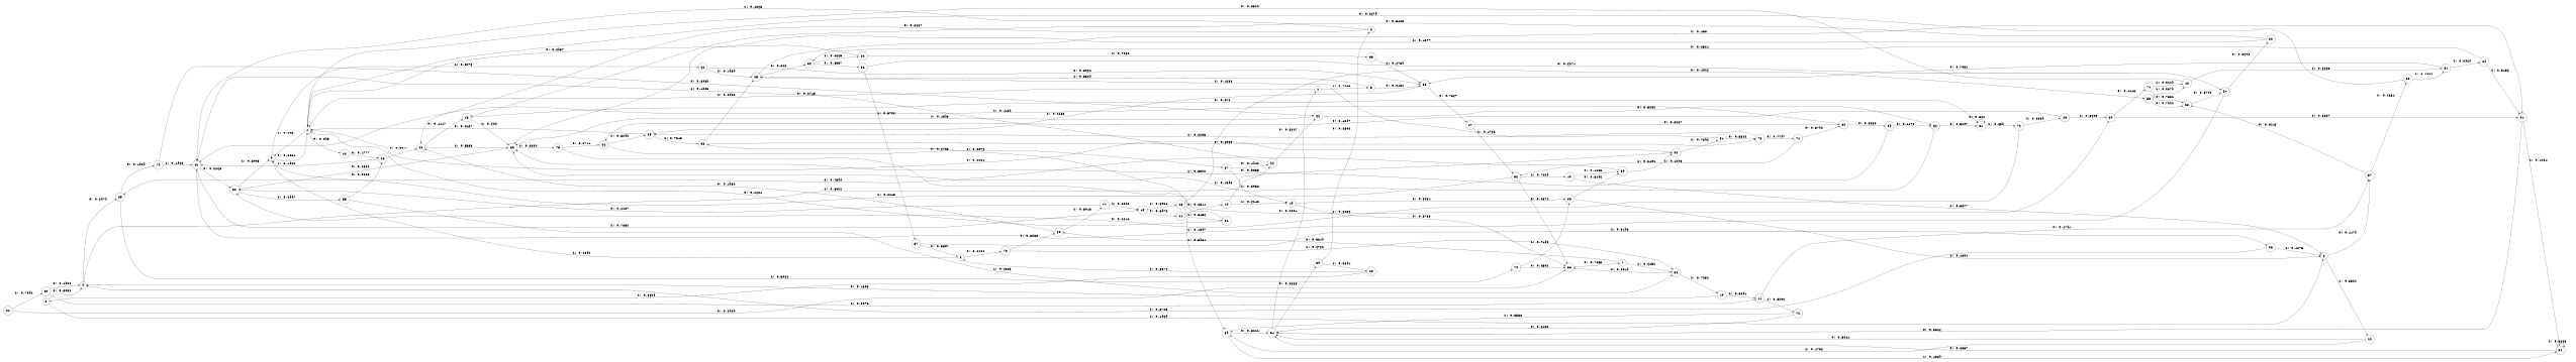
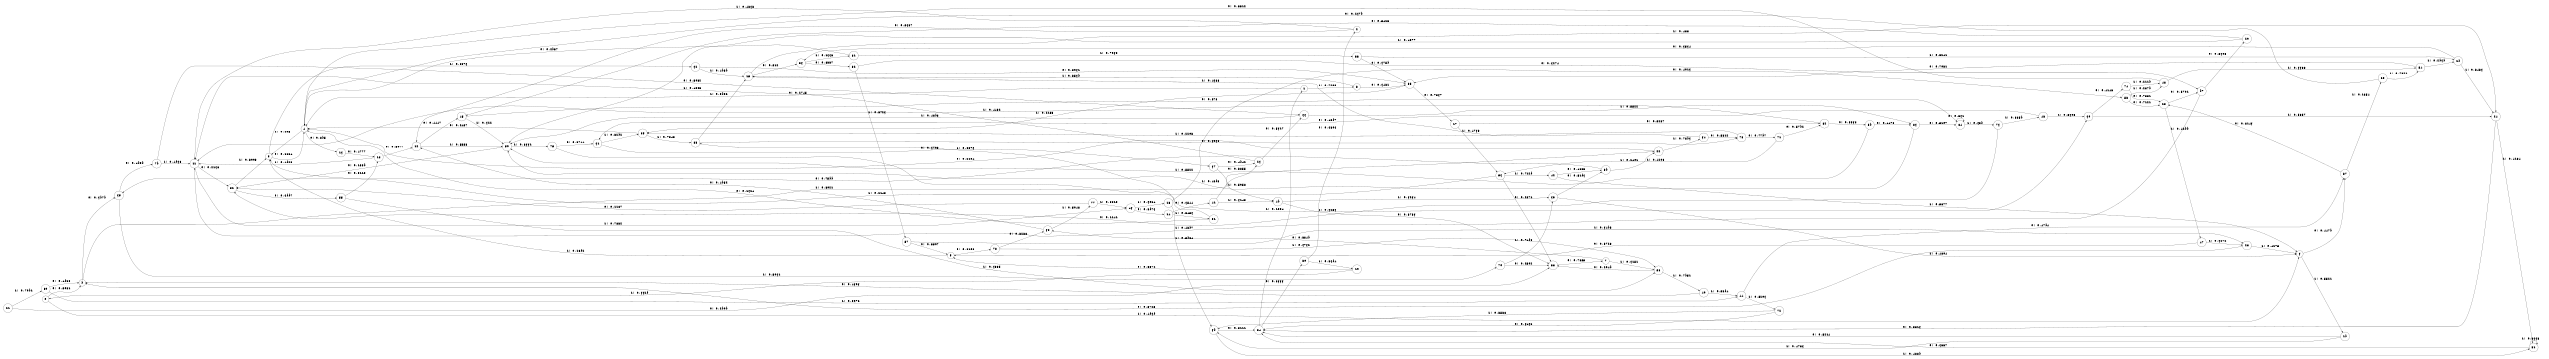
  digraph {
    fontname="DejaVu Sans Mono"
    rankdir=LR
    node [fontname="DejaVu Sans Mono" fontsize=24 shape=circle]
    edge [fontname="DejaVu Sans Mono" fontsize=24]
    0
    9
    6
    65
    22
    37
    19
    79
    70
    4
    64
    23
    25
    69
    34
    1
    3
    16
    8
    35
    15
    18
    62
    17
    85
    36
    24
    2
    12
    11
    45
    50
    52
    46
    84
    75
    55
    13
    14
    82
    56
    83
    32
    81
    31
    21
    38
    80
    5
    78
    68
    58
    77
    40
    54
    n56 [label=97]
+   47
    30
    7
    44
    66
    63
    73
    10
    53
    41
    51
    76
    61
    60
    48
    26
    49
    57
    33
    59
    42
    86
    39
    20
    72
    71
    29
    28
    43
    67
    74
    0 -> 9 [label="0: 0.5031   "]
    0 -> 6 [label="1: 0.4969   "]
    9 -> 65 [label="0: 0.6979   "]
    9 -> 22 [label="1: 0.3021   "]
    6 -> 37 [label="0: 0.4479   "]
    6 -> 19 [label="1: 0.5521   "]
    65 -> 79 [label="0: 0.4939   "]
    65 -> 70 [label="1: 0.5061   "]
    22 -> 4 [label="0: 0.2104   "]
    22 -> 64 [label="1: 0.7896   "]
    37 -> 23 [label="1: 0.1854   "]
    37 -> 25 [label="0: 0.8146   "]
    19 -> 69 [label="1: 0.4786   "]
    19 -> 34 [label="0: 0.5214   "]
    79 -> 11 [label="1: 0.4968   "]
    79 -> 66 [label="0: 0.5032   "]
    70 -> 38 [label="0: 0.2502   "]
    70 -> 63 [label="1: 0.7498   "]
    4 -> 16 [label="0: 0.895    "]
    4 -> 8 [label="1: 0.105    "]
    64 -> 15 [label="1: 0.4688   "]
    64 -> 73 [label="0: 0.5312   "]
    23 -> 4 [label="0: 0.2679   "]
    23 -> 54 [label="1: 0.7321   "]
    25 -> n56 [label="0: 0.5701   "]
+   25 -> 47 [label="1: 0.4299   "]
    69 -> 34 [label="0: 0.5111   "]
    69 -> 31 [label="1: 0.4889   "]
    34 -> 1 [label="1: 0.1334   "]
    34 -> 30 [label="0: 0.8666   "]
    1 -> 4 [label="0: 0.2745   "]
    1 -> 3 [label="1: 0.7255   "]
    3 -> 35 [label="0: 0.6431   "]
    3 -> 15 [label="1: 0.3569   "]
    16 -> 18 [label="0: 0.4777   "]
    8 -> 4 [label="0: 0.1124   "]
    8 -> 62 [label="1: 0.8876   "]
    35 -> 17 [label="0: 0.7867   "]
    35 -> 85 [label="1: 0.2133   "]
    15 -> 36 [label="0: 0.512    "]
    15 -> 24 [label="1: 0.488    "]
    18 -> 12 [label="0: 0.5077   "]
    18 -> 11 [label="1: 0.4923   "]
    62 -> 35 [label="0: 0.5061   "]
    62 -> 15 [label="1: 0.4939   "]
    17 -> 82 [label="0: 0.5237   "]
    17 -> 56 [label="1: 0.4763   "]
    85 -> 4 [label="0: 0.2457   "]
    85 -> 83 [label="1: 0.7543   "]
    36 -> 32 [label="0: 0.8337   "]
    36 -> 81 [label="1: 0.1663   "]
    24 -> 34 [label="0: 0.5816   "]
    24 -> 31 [label="1: 0.4184   "]
    2 -> 12 [label="0: 0.5637   "]
    2 -> 11 [label="1: 0.4363   "]
    12 -> 45 [label="0: 0.4447   "]
    12 -> 50 [label="1: 0.5553   "]
    11 -> 52 [label="0: 0.2168   "]
    11 -> 46 [label="1: 0.7832   "]
    45 -> 50 [label="1: 0.622    "]
    45 -> 84 [label="0: 0.378    "]
    50 -> 52 [label="0: 0.1339   "]
    50 -> 75 [label="1: 0.8661   "]
    52 -> 8 [label="1: 0.3003   "]
    52 -> 55 [label="0: 0.6997   "]
    46 -> 13 [label="1: 0.6024   "]
    46 -> 14 [label="0: 0.3976   "]
    84 -> 84 [label="0: 0.361    "]
    84 -> 76 [label="1: 0.639    "]
    75 -> 61 [label="0: 0.3744   "]
    75 -> 60 [label="1: 0.6256   "]
    55 -> 18 [label="0: 0.3115   "]
    55 -> 58 [label="1: 0.6885   "]
    13 -> 69 [label="1: 0.5984   "]
    13 -> 53 [label="0: 0.4016   "]
    14 -> 41 [label="0: 0.6544   "]
    14 -> 51 [label="1: 0.3456   "]
    82 -> 11 [label="1: 0.4432   "]
    82 -> 59 [label="0: 0.5568   "]
    56 -> 8 [label="1: 0.2145   "]
    56 -> 38 [label="0: 0.2871   "]
    56 -> 42 [label="1: 0.7129   "]
    83 -> 15 [label="1: 0.3932   "]
    83 -> 73 [label="0: 0.6068   "]
    32 -> n56 [label="0: 0.6274   "]
    32 -> 57 [label="1: 0.3726   "]
    81 -> 4 [label="0: 0.2937   "]
    81 -> 33 [label="1: 0.7063   "]
    31 -> 34 [label="0: 0.6337   "]
    31 -> 31 [label="1: 0.3663   "]
    21 -> 38 [label="0: 0.2909   "]
    21 -> 80 [label="1: 0.7091   "]
    38 -> 7 [label="0: 0.7855   "]
    80 -> 9 [label="0: 0.4928   "]
    80 -> 44 [label="1: 0.5072   "]
    5 -> 8 [label="1: 0.1892   "]
    5 -> 78 [label="0: 0.8108   "]
    78 -> 68 [label="0: 0.3238   "]
    78 -> 58 [label="1: 0.6762   "]
    68 -> 12 [label="0: 0.4952   "]
    68 -> 77 [label="1: 0.5048   "]
    58 -> 38 [label="0: 0.2049   "]
    58 -> 40 [label="1: 0.7951   "]
    77 -> 52 [label="0: 0.1187   "]
    77 -> 46 [label="1: 0.8813   "]
    40 -> 9 [label="0: 0.4606   "]
    40 -> 44 [label="1: 0.5394   "]
    54 -> 35 [label="0: 0.7031   "]
    54 -> 29 [label="1: 0.2969   "]
    n56 -> 11 [label="1: 0.4397   "]
    n56 -> 20 [label="0: 0.5603   "]
+   47 -> 5 [label="0: 0.3728   "]
+   47 -> 28 [label="1: 0.6272   "]
    30 -> 2 [label="0: 0.6306   "]
    30 -> 10 [label="1: 0.3694   "]
    7 -> 68 [label="0: 0.3849   "]
    7 -> 58 [label="1: 0.6151   "]
    44 -> 37 [label="0: 0.4794   "]
    44 -> 72 [label="1: 0.5206   "]
    66 -> 50 [label="1: 0.4898   "]
-   66 -> 86 [label="0: 0.5102   "]
+   66 -> 86 [label="1: 0.5522   "]
    63 -> 6 [label="1: 0.4804   "]
    63 -> 39 [label="0: 0.5196   "]
    73 -> 85 [label="1: 0.2203   "]
    73 -> 71 [label="0: 0.7797   "]
    10 -> 0 [label="1: 0.6629   "]
    10 -> 5 [label="0: 0.3371   "]
    53 -> 25 [label="0: 0.7121   "]
    53 -> 48 [label="1: 0.2879   "]
    41 -> 26 [label="0: 0.3855   "]
    41 -> 49 [label="1: 0.6145   "]
    51 -> 4 [label="0: 0.1624   "]
    51 -> 83 [label="1: 0.8376   "]
    76 -> 52 [label="0: 0.1141   "]
    76 -> 43 [label="1: 0.8859   "]
    61 -> 85 [label="1: 0.3292   "]
    61 -> 67 [label="0: 0.6708   "]
    60 -> 24 [label="1: 0.5857   "]
    60 -> 74 [label="0: 0.4143   "]
    48 -> 4 [label="0: 0.3312   "]
    48 -> 54 [label="1: 0.6688   "]
    26 -> 11 [label="1: 0.4383   "]
    26 -> 66 [label="0: 0.5617   "]
    49 -> 38 [label="0: 0.3736   "]
    49 -> 63 [label="1: 0.6264   "]
    57 -> 5 [label="0: 0.3507   "]
    57 -> 28 [label="1: 0.6493   "]
    33 -> 35 [label="0: 0.6759   "]
+   33 -> 29 [label="1: 0.3241   "]
    59 -> 50 [label="1: 0.5522   "]
    59 -> 86 [label="0: 0.4478   "]
    42 -> 6 [label="1: 0.5877   "]
    42 -> 39 [label="0: 0.4123   "]
    86 -> 50 [label="1: 0.4893   "]
    86 -> 84 [label="0: 0.5107   "]
    39 -> 65 [label="0: 0.7599   "]
    39 -> 22 [label="1: 0.2401   "]
    20 -> 45 [label="0: 0.5423   "]
    20 -> 50 [label="1: 0.4577   "]
    72 -> 69 [label="1: 0.3538   "]
    72 -> 34 [label="0: 0.6462   "]
    71 -> 82 [label="0: 0.5792   "]
    71 -> 56 [label="1: 0.4208   "]
    29 -> 36 [label="0: 0.6564   "]
    29 -> 24 [label="1: 0.3436   "]
    28 -> 9 [label="0: 0.5725   "]
    28 -> 6 [label="1: 0.4275   "]
    43 -> 61 [label="0: 0.4397   "]
    43 -> 60 [label="1: 0.5603   "]
    67 -> 26 [label="0: 0.4942   "]
    67 -> 49 [label="1: 0.5058   "]
    74 -> 25 [label="0: 0.7881   "]
    74 -> 48 [label="1: 0.2119   "]
  }
